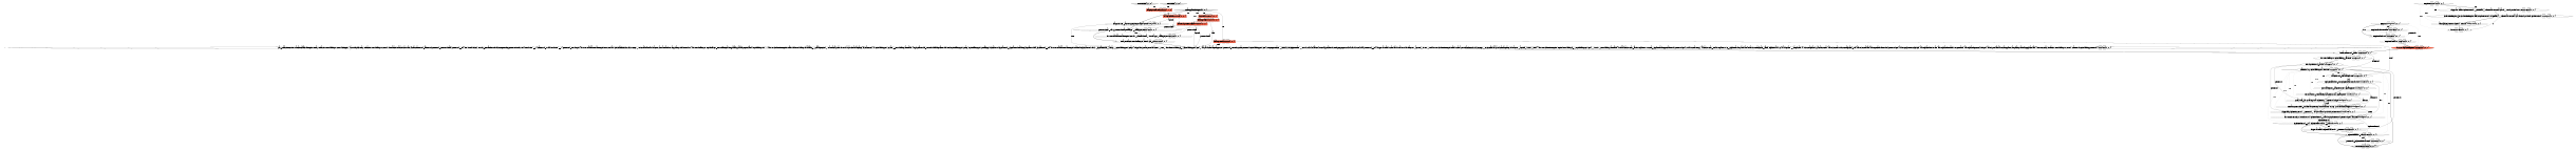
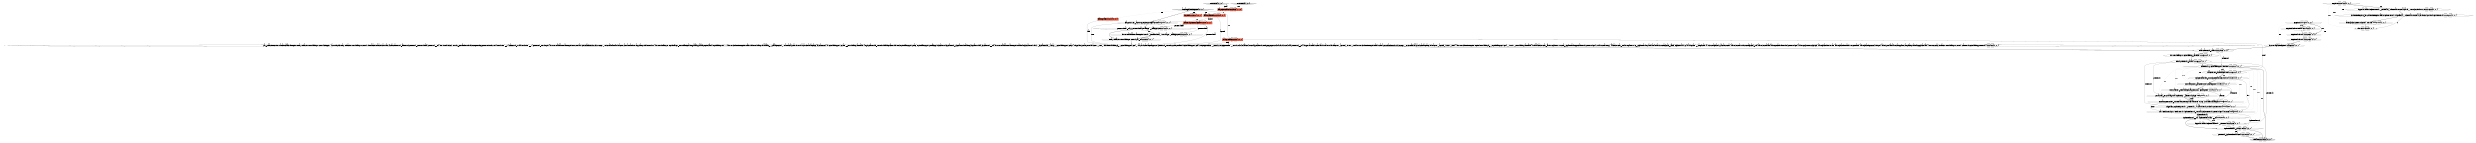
  digraph {
    node [fillcolor=white shape=ellipse style=filled]
    edge [style=bold]
    n1 [label="guestNetworkFinal != null && guestNetworkFinal.getTrafficType() != TrafficType.Guest@@@4@@@['0', '0', '1']" shape=diamond]
    n2 [label="Ternary<Boolean,List<NetworkOfferingVO>,Network> pair = null@@@7@@@['0', '0', '1']"]
    n3 [label="throw new InvalidParameterValueException(\"Network \" + guestNetworkFinal + \" is not of a type \" + TrafficType.Guest)@@@5@@@['0', '0', '1']"]
    n4 [label="pair = Transaction.execute(new TransactionCallbackWithException<Ternary<Boolean,List<NetworkOfferingVO>,Network>,Exception>(){@Override public Ternary<Boolean,List<NetworkOfferingVO>,Network> doInTransaction(TransactionStatus status){boolean createNetwork = falseNetwork guestNetwork = guestNetworkFinalif (guestNetwork == null) {List<? extends Network> networks = getIsolatedNetworksWithSourceNATOwnedByAccountInZone(zoneId,owner)if (networks.size() == 0) {createNetwork = true}if (networks.size() == 1) {guestNetwork = networks.get(0)}{throw new InvalidParameterValueException(\"Error, more than 1 Guest Isolated Networks with SourceNAT \" + \"service enabled found for this account, cannot assosiate the IP range, please provide the network ID\")}}List<NetworkOfferingVO> requiredOfferings = _networkOfferingDao.listByAvailability(Availability.Required,false)if (requiredOfferings.size() < 1) {throw new CloudRuntimeException(\"Unable to find network offering with availability=\" + Availability.Required + \" to automatically create the network as part of createVlanIpRange\")}if (createNetwork) {if (requiredOfferings.get(0).getState() == NetworkOffering.State.Enabled) {long physicalNetworkId = _networkModel.findPhysicalNetworkId(zoneId,requiredOfferings.get(0).getTags(),requiredOfferings.get(0).getTrafficType())PhysicalNetwork physicalNetwork = _physicalNetworkDao.findById(physicalNetworkId)if (physicalNetwork == null) {throw new InvalidParameterValueException(\"Unable to find physical network with id: \" + physicalNetworkId + \" and tag: \" + requiredOfferings.get(0).getTags())}s_logger.debug(\"Creating network for account \" + owner + \" from the network offering id=\" + requiredOfferings.get(0).getId() + \" as a part of createVlanIpRange process\")guestNetwork = _networkMgr.createGuestNetwork(requiredOfferings.get(0).getId(),owner.getAccountName() + \"-network\",owner.getAccountName() + \"-network\",null,null,null,false,null,owner,null,physicalNetwork,zoneId,ACLType.Account,null,null,null,null,true,null,null)if (guestNetwork == null) {s_logger.warn(\"Failed to create default Virtual network for the account \" + accountId + \"in zone \" + zoneId)throw new CloudRuntimeException(\"Failed to create a Guest Isolated Networks with SourceNAT \" + \"service enabled as a part of createVlanIpRange, for the account \" + accountId + \"in zone \" + zoneId)}}{throw new CloudRuntimeException(\"Required network offering id=\" + requiredOfferings.get(0).getId() + \" is not in \" + NetworkOffering.State.Enabled)}}boolean allocateSourceNat = falseList<IPAddressVO> sourceNat = _ipAddressDao.listByAssociatedNetwork(guestNetwork.getId(),true)if (sourceNat.isEmpty()) {allocateSourceNat = true}List<IPAddressVO> ips = _ipAddressDao.listByVlanId(vlanId)boolean isSourceNatAllocated = falsefor (IPAddressVO addr : ips){if (addr.getState() != State.Allocated) {if (!isSourceNatAllocated && allocateSourceNat) {addr.setSourceNat(true)isSourceNatAllocated = true}{addr.setSourceNat(false)}addr.setAssociatedWithNetworkId(guestNetwork.getId())addr.setVpcId(guestNetwork.getVpcId())addr.setAllocatedTime(new Date())addr.setAllocatedInDomainId(owner.getDomainId())addr.setAllocatedToAccountId(owner.getId())addr.setSystem(false)addr.setState(IpAddress.State.Allocating)markPublicIpAsAllocated(addr)}}return new Ternary<Boolean,List<NetworkOfferingVO>,Network>(createNetwork,requiredOfferings,guestNetwork)}})@@@9@@@['0', '0', '1']"]
    n5 [label="implementedNetwork == null || implementedNetwork.first() == null@@@97@@@['0', '0', '1']" shape=diamond]
    n6 [label="implementedNetwork != null@@@100@@@['0', '0', '1']" shape=diamond]
    n7 [label="s_logger.warn(\"Failed to implement the network \" + guestNetwork)@@@98@@@['0', '0', '1']"]
    n8 [label="guestNetwork = implementedNetwork.second()@@@101@@@['0', '0', '1']"]
    n9 [fillcolor=lightgray label="return true@@@111@@@['0', '0', '1']"]
    n10 [fillcolor=tomato label="final AssignVMCmd cmd@@@2@@@['1', '1', '0']" shape=box]
    n11 [fillcolor=tomato label="final long accountId@@@2@@@['0', '0', '1']" shape=box]
    n12 [label="final Account owner = _accountMgr.getActiveAccountById(accountId)@@@3@@@['0', '0', '1']"]
    n13 [label="DataCenter zone = _dcDao.findById(zoneId)@@@88@@@['0', '0', '1']"]
    n14 [label="DeployDestination dest = new DeployDestination(zone,null,null,null)@@@89@@@['0', '0', '1']"]
    n15 [label="Pair<? extends NetworkGuru,? extends Network> implementedNetwork = _networkMgr.implementNetwork(guestNetwork.getId(),dest,context)@@@96@@@['0', '0', '1']"]
    n16 [label="Account callerAccount = CallContext.current().getCallingAccount()@@@90@@@['0', '0', '1']"]
    n17 [fillcolor=tomato label="final Network guestNetworkFinal@@@2@@@['0', '0', '1']" shape=box]
    n18 [label="boolean createNetwork = pair.first()@@@84@@@['0', '0', '1']"]
    n19 [fillcolor=tomato label="long userId@@@2@@@['0', '0', '1']" shape=box]
    n20 [label="Journal journal = new Journal.LogJournal(\"Implementing \" + guestNetwork,s_logger)@@@92@@@['0', '0', '1']"]
    n21 [label="ReservationContext context = new ReservationContextImpl(UUID.randomUUID().toString(),journal,callerUser,callerAccount)@@@93@@@['0', '0', '1']"]
    n22 [label="s_logger.debug(\"Implementing network \" + guestNetwork + \" as a part of network provision for persistent network\")@@@94@@@['0', '0', '1']"]
    n23 [fillcolor=lightgray label="moveVMToUser['0', '1', '0']" shape=diamond]
    n24 [label="ExceptionUtil.rethrowRuntime(e1)@@@79@@@['0', '0', '1']"]
    n25 [label="ExceptionUtil.rethrow(e1,)@@@80@@@['0', '0', '1']"]
    n26 [label="ExceptionUtil.rethrow(e1,)@@@81@@@['0', '0', '1']"]
-   n27 [fillcolor=tomato label="throw new IllegalStateException(e1)@@@82@@@['0', '0', '1']"]
+   n27 [label="throw new IllegalStateException(e1)@@@82@@@['0', '0', '1']"]
    n28 [label="List<NetworkOfferingVO> requiredOfferings = pair.second()@@@85@@@['0', '0', '1']"]
    n29 [label="createNetwork && requiredOfferings.get(0).isPersistent()@@@87@@@['0', '0', '1']" shape=diamond]
    n30 [label="UserVO callerUser = _userDao.findById(CallContext.current().getCallingUserId())@@@91@@@['0', '0', '1']"]
    n31 [label="throw e@@@108@@@['0', '0', '1']"]
    n32 [label="e.addProxyObject(guestNetwork.getUuid(),\"networkId\")@@@107@@@['0', '0', '1']"]
    n33 [label="Network guestNetwork = pair.third()@@@86@@@['0', '0', '1']"]
    n34 [fillcolor=tomato label="final long zoneId@@@2@@@['0', '0', '1']" shape=box]
    n35 [fillcolor=lightgray label="associateIpAddressListToAccount['0', '0', '1']" shape=diamond]
    n36 [fillcolor=tomato label="final Long vlanId@@@2@@@['0', '0', '1']" shape=box]
    n37 [label="CloudRuntimeException e = new CloudRuntimeException(\"Failed to implement network (with specified id)\" + \" elements and resources as a part of network provision for persistent network\")@@@106@@@['0', '0', '1']"]
    n38 [fillcolor=lightgray label="moveVMToUser['1', '0', '0']" shape=diamond]
    n39 [label="Exception ex@@@104@@@['0', '0', '1']" shape=diamond]
    n40 [label="s_logger.warn(\"Failed to implement network \" + guestNetwork + \" elements and resources as a part of\" + \" network provision due to \",ex)@@@105@@@['0', '0', '1']"]
    n41 [label="Exception e1@@@78@@@['0', '0', '1']" shape=diamond]
    n1 -> n2
    n1 -> n3
    n1 -> n3 [label=true style=dotted]
    n2 -> n4
    n3 -> n2
    n4 -> n18
    n5 -> n6
    n5 -> n7 [label=true style=dotted]
    n5 -> n7
    n6 -> n8
    n6 -> n8 [label=true style=dotted]
    n6 -> n9
    n7 -> n6
    n8 -> n9
    n10 -> n11 [label=0 style=dashed]
    n11 -> n4 [label=accountId style=solid]
    n11 -> n12 [label=accountId style=solid]
    n12 -> n1
    n12 -> n4 [label=owner style=solid]
    n13 -> n14
    n13 -> n14 [label=zone style=solid]
    n14 -> n15 [label=dest style=solid]
    n14 -> n16
    n15 -> n5
    n15 -> n5 [label=implementedNetwork style=solid]
    n15 -> n6 [label=implementedNetwork style=solid]
    n16 -> n21 [label=callerAccount style=solid]
    n16 -> n30
    n17 -> n1 [label=guestNetworkFinal style=solid]
    n17 -> n3 [label=guestNetworkFinal style=solid]
    n17 -> n4 [label=guestNetworkFinal style=solid]
    n18 -> n28
    n18 -> n29 [label=createNetwork style=solid]
    n20 -> n21 [label=journal style=solid]
    n20 -> n21
    n21 -> n15 [label=context style=solid]
    n21 -> n22
    n22 -> n15
-   n23 -> n10 [label=true style=dotted]
+   n23 -> n10 [label=journal style=dotted]
    n24 -> n25
    n25 -> n26
    n26 -> n27
    n27 -> n18
    n28 -> n33
    n29 -> n5 [label=true style=dotted]
    n29 -> n6 [label=true style=dotted]
    n29 -> n9
    n29 -> n13 [label=true style=dotted]
    n29 -> n13
    n29 -> n14 [label=true style=dotted]
    n29 -> n15 [label=true style=dotted]
    n29 -> n16 [label=true style=dotted]
    n29 -> n20 [label=true style=dotted]
    n29 -> n21 [label=true style=dotted]
    n29 -> n22 [label=true style=dotted]
    n29 -> n30 [label=true style=dotted]
    n30 -> n20
    n30 -> n21 [label=callerUser style=solid]
    n32 -> n31
    n33 -> n7 [label=guestNetwork style=solid]
    n33 -> n20 [label=guestNetwork style=solid]
    n33 -> n22 [label=guestNetwork style=solid]
    n33 -> n29
    n34 -> n4 [label=zoneId style=solid]
    n34 -> n13 [label=zoneId style=solid]
    n35 -> n11 [label=true style=dotted]
    n35 -> n12
-   n35 -> n17 [label=true style=dotted]
+   n19 -> n17 [label=true style=dotted]
    n35 -> n19 [label=true style=dotted]
    n35 -> n34 [label=true style=solid]
    n35 -> n36 [label=true style=dotted]
    n36 -> n4 [label=vlanId style=solid]
    n37 -> n31 [label=e style=solid]
    n37 -> n32
    n38 -> n10 [label=true style=dotted]
    n39 -> n31 [label=true style=dotted]
    n39 -> n32 [label=true style=dotted]
    n39 -> n37 [label=true style=dotted]
    n39 -> n40
    n39 -> n40 [label=true style=dotted]
    n40 -> n37
    n41 -> n24 [label=true style=dotted]
    n41 -> n24
    n41 -> n25 [label=true]
-   n41 -> n26 [label=guestNetwork style=dotted]
+   n41 -> n26 [label=true style=dotted]
    n41 -> n27 [label=true style=dotted]
  }
